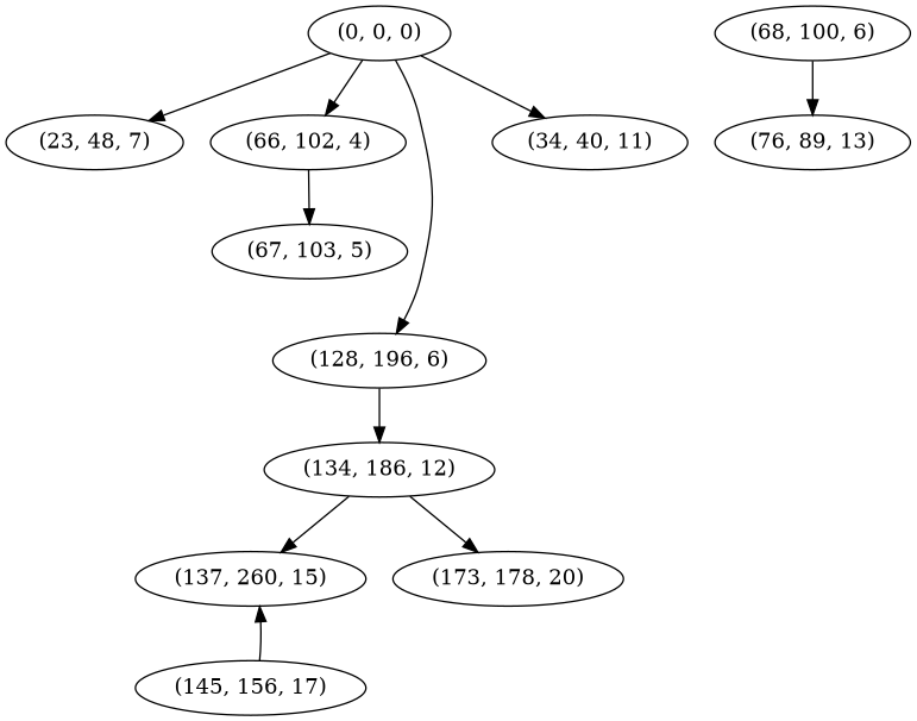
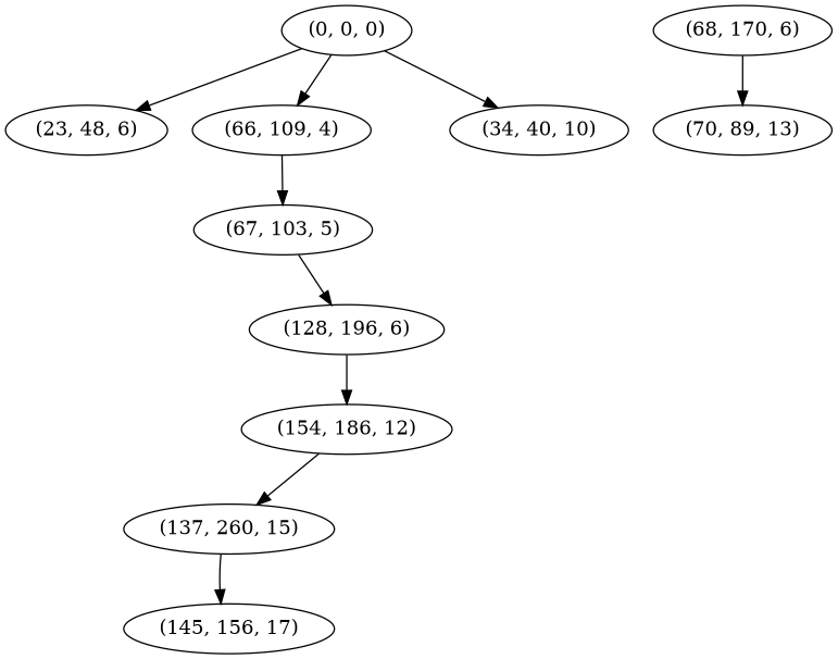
  digraph {
    "(0, 0, 0)"
-   "(23, 48, 6)" [label="(23, 48, 7)"]
-   "(66, 109, 4)" [label="(66, 102, 4)"]
+   "(23, 48, 6)"
+   "(66, 109, 4)"
    n4 [label="(128, 196, 6)"]
-   "(34, 40, 11)"
+   "(34, 40, 11)" [label="(34, 40, 10)"]
    "(67, 103, 5)"
-   "(134, 186, 12)"
-   "(68, 100, 6)"
-   "(76, 89, 13)"
+   "(134, 186, 12)" [label="(154, 186, 12)"]
+   "(68, 100, 6)" [label="(68, 170, 6)"]
+   "(76, 89, 13)" [label="(70, 89, 13)"]
    n10 [label="(137, 260, 15)"]
-   "(173, 178, 20)"
    n12 [label="(145, 156, 17)"]
    "(0, 0, 0)" -> "(23, 48, 6)"
    "(0, 0, 0)" -> "(66, 109, 4)"
-   "(0, 0, 0)" -> n4
+   "(67, 103, 5)" -> n4
    "(0, 0, 0)" -> "(34, 40, 11)"
    "(66, 109, 4)" -> "(67, 103, 5)"
    n4 -> "(134, 186, 12)"
    "(134, 186, 12)" -> n10
-   "(134, 186, 12)" -> "(173, 178, 20)"
    "(68, 100, 6)" -> "(76, 89, 13)"
-   n12 -> n10
+   n10 -> n12
  }
